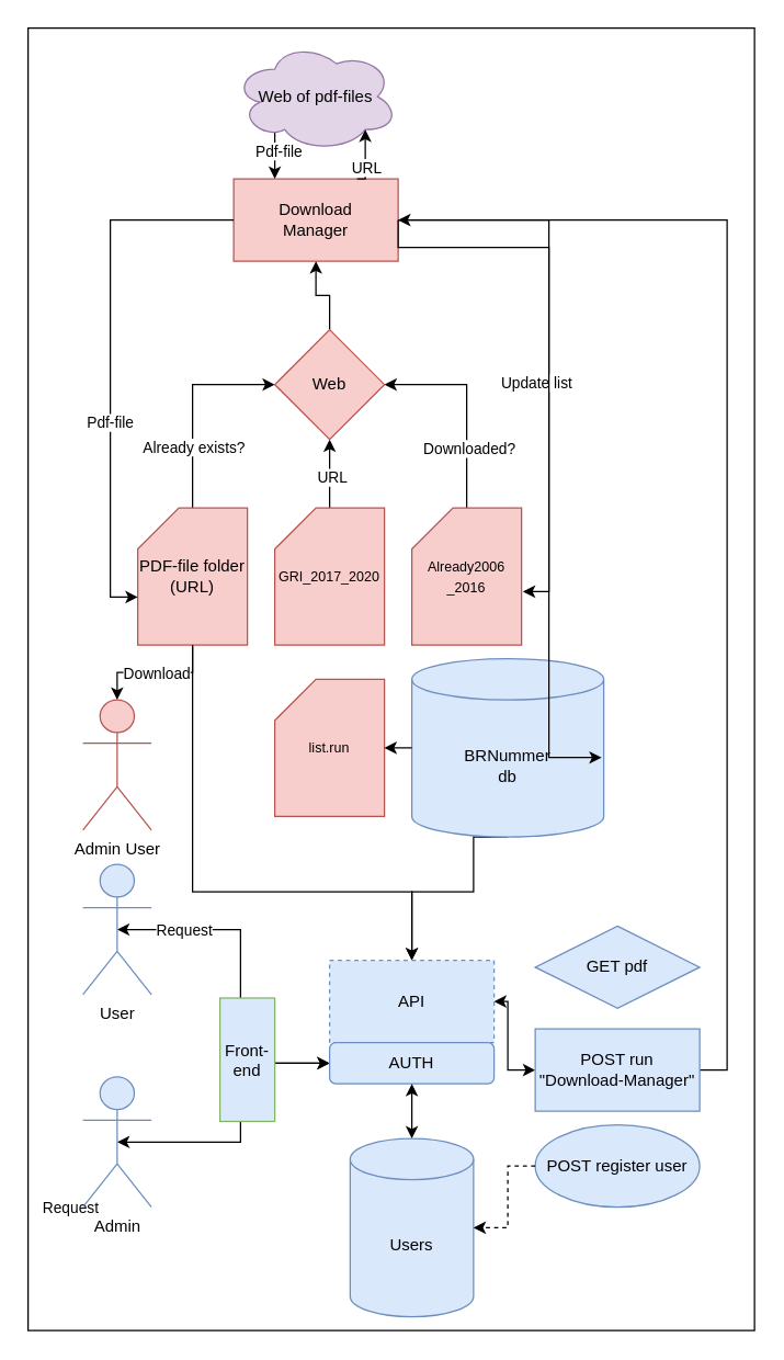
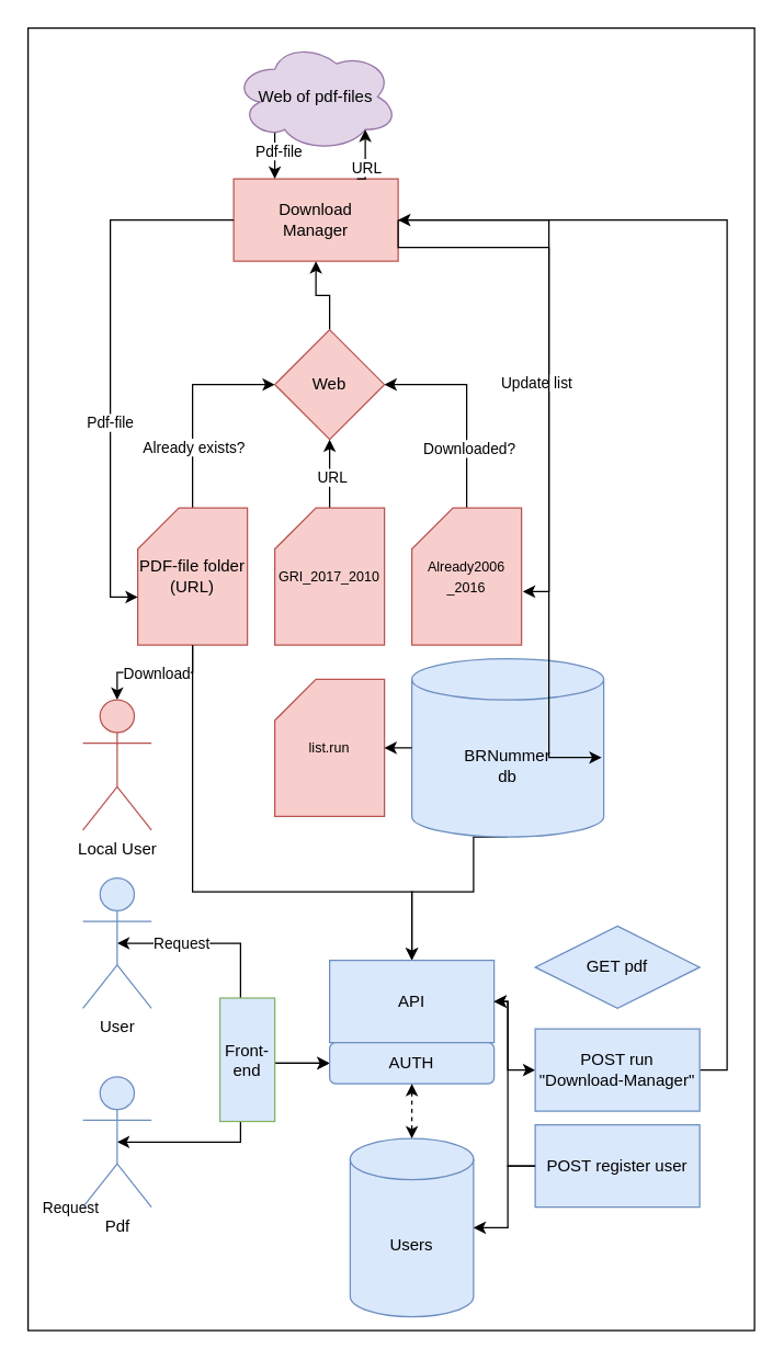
  <mxCell id="0" />
  <mxCell id="1" parent="0" />
  <mxCell id="2" value="" style="rounded=0;whiteSpace=wrap;html=1;" vertex="1" parent="1"><mxGeometry width="530" height="950" as="geometry" x="20" y="20" /></mxCell>
  <mxCell id="3" value="Download&lt;br&gt;Manager" style="rounded=0;whiteSpace=wrap;html=1;fillColor=#f8cecc;strokeColor=#b85450;" vertex="1" parent="1"><mxGeometry x="170" y="130" width="120" height="60" as="geometry" /></mxCell>
  <mxCell id="4" style="edgeStyle=orthogonalEdgeStyle;rounded=0;orthogonalLoop=1;jettySize=auto;html=1;exitX=0.5;exitY=0;exitDx=0;exitDy=0;exitPerimeter=0;entryX=0;entryY=0.5;entryDx=0;entryDy=0;" edge="1" parent="1" source="7" target="18"><mxGeometry relative="1" as="geometry" /></mxCell>
  <mxCell id="5" value="Already exists?" style="edgeLabel;html=1;align=center;verticalAlign=middle;resizable=0;points=[];" vertex="1" connectable="0" parent="4"><mxGeometry x="-0.4" relative="1" as="geometry"><mxPoint as="offset" /></mxGeometry></mxCell>
  <mxCell id="6" style="edgeStyle=orthogonalEdgeStyle;rounded=0;orthogonalLoop=1;jettySize=auto;html=1;exitX=0.5;exitY=1;exitDx=0;exitDy=0;exitPerimeter=0;" edge="1" parent="1" source="7" target="29"><mxGeometry relative="1" as="geometry"><Array as="points"><mxPoint x="140" y="650" /><mxPoint x="300" y="650" /></Array></mxGeometry></mxCell>
  <mxCell id="7" value="PDF-file folder&lt;div&gt;(URL)&lt;/div&gt;" style="shape=card;whiteSpace=wrap;html=1;fillColor=#f8cecc;strokeColor=#b85450;" vertex="1" parent="1"><mxGeometry x="100" y="370" width="80" height="100" as="geometry" /></mxCell>
  <mxCell id="8" style="edgeStyle=orthogonalEdgeStyle;rounded=0;orthogonalLoop=1;jettySize=auto;html=1;exitX=0.5;exitY=0;exitDx=0;exitDy=0;exitPerimeter=0;entryX=0.5;entryY=1;entryDx=0;entryDy=0;" edge="1" parent="1" source="10" target="18"><mxGeometry relative="1" as="geometry" /></mxCell>
  <mxCell id="9" value="URL" style="edgeLabel;html=1;align=center;verticalAlign=middle;resizable=0;points=[];" vertex="1" connectable="0" parent="8"><mxGeometry x="-0.08" y="-1" relative="1" as="geometry"><mxPoint as="offset" /></mxGeometry></mxCell>
- <mxCell id="10" value="&lt;font style=&quot;font-size: 10px;&quot;&gt;GRI_2017_2020&lt;/font&gt;" style="shape=card;whiteSpace=wrap;html=1;fillColor=#f8cecc;strokeColor=#b85450;" vertex="1" parent="1"><mxGeometry x="200" y="370" width="80" height="100" as="geometry" /></mxCell>
+ <mxCell id="10" value="&lt;font style=&quot;font-size: 10px;&quot;&gt;GRI_2017_2010&lt;/font&gt;" style="shape=card;whiteSpace=wrap;html=1;fillColor=#f8cecc;strokeColor=#b85450;" vertex="1" parent="1"><mxGeometry x="200" y="370" width="80" height="100" as="geometry" /></mxCell>
  <mxCell id="11" style="edgeStyle=orthogonalEdgeStyle;rounded=0;orthogonalLoop=1;jettySize=auto;html=1;exitX=0.5;exitY=0;exitDx=0;exitDy=0;exitPerimeter=0;entryX=1;entryY=0.5;entryDx=0;entryDy=0;" edge="1" parent="1" source="13" target="18"><mxGeometry relative="1" as="geometry" /></mxCell>
  <mxCell id="12" value="Downloaded?" style="edgeLabel;html=1;align=center;verticalAlign=middle;resizable=0;points=[];" vertex="1" connectable="0" parent="11"><mxGeometry x="-0.413" y="-1" relative="1" as="geometry"><mxPoint as="offset" /></mxGeometry></mxCell>
  <mxCell id="13" value="&lt;span style=&quot;font-size: 10px;&quot;&gt;Already2006&lt;/span&gt;&lt;div&gt;&lt;span style=&quot;font-size: 10px;&quot;&gt;_2016&lt;/span&gt;&lt;/div&gt;" style="shape=card;whiteSpace=wrap;html=1;fillColor=#f8cecc;strokeColor=#b85450;" vertex="1" parent="1"><mxGeometry x="300" y="370" width="80" height="100" as="geometry" /></mxCell>
  <mxCell id="14" style="edgeStyle=orthogonalEdgeStyle;rounded=0;orthogonalLoop=1;jettySize=auto;html=1;exitX=0.31;exitY=0.8;exitDx=0;exitDy=0;exitPerimeter=0;entryX=0.25;entryY=0;entryDx=0;entryDy=0;" edge="1" parent="1" source="16" target="3"><mxGeometry relative="1" as="geometry" /></mxCell>
  <mxCell id="15" value="Pdf-file" style="edgeLabel;html=1;align=center;verticalAlign=middle;resizable=0;points=[];" vertex="1" connectable="0" parent="14"><mxGeometry x="0.054" y="2" relative="1" as="geometry"><mxPoint as="offset" /></mxGeometry></mxCell>
  <mxCell id="16" value="Web of pdf-files" style="ellipse;shape=cloud;whiteSpace=wrap;html=1;fillColor=#e1d5e7;strokeColor=#9673a6;" vertex="1" parent="1"><mxGeometry x="170" y="30" width="120" height="80" as="geometry" /></mxCell>
  <mxCell id="17" style="edgeStyle=orthogonalEdgeStyle;rounded=0;orthogonalLoop=1;jettySize=auto;html=1;exitX=0.5;exitY=0;exitDx=0;exitDy=0;entryX=0.5;entryY=1;entryDx=0;entryDy=0;" edge="1" parent="1" source="18" target="3"><mxGeometry relative="1" as="geometry" /></mxCell>
  <mxCell id="18" value="Web" style="rhombus;whiteSpace=wrap;html=1;fillColor=#f8cecc;strokeColor=#b85450;" vertex="1" parent="1"><mxGeometry x="200" y="240" width="80" height="80" as="geometry" /></mxCell>
  <mxCell id="19" style="edgeStyle=orthogonalEdgeStyle;rounded=0;orthogonalLoop=1;jettySize=auto;html=1;exitX=0.75;exitY=0;exitDx=0;exitDy=0;entryX=0.8;entryY=0.8;entryDx=0;entryDy=0;entryPerimeter=0;" edge="1" parent="1" source="3" target="16"><mxGeometry relative="1" as="geometry" /></mxCell>
  <mxCell id="20" value="URL" style="edgeLabel;html=1;align=center;verticalAlign=middle;resizable=0;points=[];" vertex="1" connectable="0" parent="19"><mxGeometry x="-0.267" relative="1" as="geometry"><mxPoint as="offset" /></mxGeometry></mxCell>
  <mxCell id="21" style="edgeStyle=orthogonalEdgeStyle;rounded=0;orthogonalLoop=1;jettySize=auto;html=1;exitX=0;exitY=0.5;exitDx=0;exitDy=0;entryX=0;entryY=0;entryDx=0;entryDy=65;entryPerimeter=0;" edge="1" parent="1" source="3" target="7"><mxGeometry relative="1" as="geometry" /></mxCell>
  <mxCell id="22" value="Pdf-file" style="edgeLabel;html=1;align=center;verticalAlign=middle;resizable=0;points=[];" vertex="1" connectable="0" parent="21"><mxGeometry x="0.232" y="-1" relative="1" as="geometry"><mxPoint as="offset" /></mxGeometry></mxCell>
  <mxCell id="23" style="edgeStyle=orthogonalEdgeStyle;rounded=0;orthogonalLoop=1;jettySize=auto;html=1;exitX=1;exitY=0.5;exitDx=0;exitDy=0;entryX=1.013;entryY=0.61;entryDx=0;entryDy=0;entryPerimeter=0;" edge="1" parent="1" source="3" target="13"><mxGeometry relative="1" as="geometry" /></mxCell>
  <mxCell id="24" value="Update list" style="edgeLabel;html=1;align=center;verticalAlign=middle;resizable=0;points=[];" vertex="1" connectable="0" parent="23"><mxGeometry x="0.205" y="4" relative="1" as="geometry"><mxPoint x="-14" y="-13" as="offset" /></mxGeometry></mxCell>
  <mxCell id="25" style="edgeStyle=orthogonalEdgeStyle;rounded=0;orthogonalLoop=1;jettySize=auto;html=1;exitX=0.5;exitY=1;exitDx=0;exitDy=0;exitPerimeter=0;entryX=0.5;entryY=0;entryDx=0;entryDy=0;" edge="1" parent="1" source="26" target="29"><mxGeometry relative="1" as="geometry"><Array as="points"><mxPoint x="345" y="650" /><mxPoint x="300" y="650" /></Array></mxGeometry></mxCell>
  <mxCell id="26" value="BRNummer&lt;div&gt;db&lt;/div&gt;" style="shape=cylinder3;whiteSpace=wrap;html=1;boundedLbl=1;backgroundOutline=1;size=15;fillColor=#dae8fc;strokeColor=#6c8ebf;" vertex="1" parent="1"><mxGeometry x="300" y="480" width="140" height="130" as="geometry" /></mxCell>
  <mxCell id="27" style="edgeStyle=orthogonalEdgeStyle;rounded=0;orthogonalLoop=1;jettySize=auto;html=1;exitX=1;exitY=0.5;exitDx=0;exitDy=0;entryX=0.989;entryY=0.554;entryDx=0;entryDy=0;entryPerimeter=0;" edge="1" parent="1" source="3" target="26"><mxGeometry relative="1" as="geometry"><Array as="points"><mxPoint x="400" y="180" /><mxPoint x="400" y="552" /></Array></mxGeometry></mxCell>
  <mxCell id="28" value="Users" style="shape=cylinder3;whiteSpace=wrap;html=1;boundedLbl=1;backgroundOutline=1;size=15;fillColor=#dae8fc;strokeColor=#6c8ebf;" vertex="1" parent="1"><mxGeometry x="255" y="830" width="90" height="130" as="geometry" /></mxCell>
- <mxCell id="29" value="API" style="rounded=0;whiteSpace=wrap;html=1;fillColor=#dae8fc;strokeColor=#6c8ebf;dashed=1;" vertex="1" parent="1"><mxGeometry x="240" y="700" width="120" height="60" as="geometry" /></mxCell>
+ <mxCell id="29" value="API" style="rounded=0;whiteSpace=wrap;html=1;fillColor=#dae8fc;strokeColor=#6c8ebf;" vertex="1" parent="1"><mxGeometry x="240" y="700" width="120" height="60" as="geometry" /></mxCell>
  <mxCell id="30" style="edgeStyle=orthogonalEdgeStyle;rounded=0;orthogonalLoop=1;jettySize=auto;html=1;exitX=0.5;exitY=0.5;exitDx=0;exitDy=0;exitPerimeter=0;entryX=0;entryY=0.5;entryDx=0;entryDy=0;startArrow=classic;startFill=1;" edge="1" parent="1" source="32" target="40"><mxGeometry relative="1" as="geometry" /></mxCell>
  <mxCell id="31" value="Request" style="edgeLabel;html=1;align=center;verticalAlign=middle;resizable=0;points=[];" vertex="1" connectable="0" parent="30"><mxGeometry x="-0.621" y="-3" relative="1" as="geometry"><mxPoint y="-3" as="offset" /></mxGeometry></mxCell>
- <mxCell id="32" value="User" style="shape=umlActor;verticalLabelPosition=bottom;verticalAlign=top;html=1;outlineConnect=0;fillColor=#dae8fc;strokeColor=#6c8ebf;" vertex="1" parent="1"><mxGeometry x="60" y="630" width="50" height="95" as="geometry" /></mxCell>
+ <mxCell id="32" value="User" style="shape=umlActor;verticalLabelPosition=bottom;verticalAlign=top;html=1;outlineConnect=0;fillColor=#dae8fc;strokeColor=#6c8ebf;" vertex="1" parent="1"><mxGeometry x="60" y="640" width="50" height="95" as="geometry" /></mxCell>
  <mxCell id="33" style="edgeStyle=orthogonalEdgeStyle;rounded=0;orthogonalLoop=1;jettySize=auto;html=1;exitX=0.5;exitY=0.5;exitDx=0;exitDy=0;exitPerimeter=0;entryX=0;entryY=0.5;entryDx=0;entryDy=0;startArrow=classic;startFill=1;" edge="1" parent="1" source="35" target="40"><mxGeometry relative="1" as="geometry" /></mxCell>
  <mxCell id="34" value="Request" style="edgeLabel;html=1;align=center;verticalAlign=middle;resizable=0;points=[];" vertex="1" connectable="0" parent="33"><mxGeometry x="-0.586" y="-2" relative="1" as="geometry"><mxPoint x="-79" y="46" as="offset" /></mxGeometry></mxCell>
- <mxCell id="35" value="Admin" style="shape=umlActor;verticalLabelPosition=bottom;verticalAlign=top;html=1;outlineConnect=0;fillColor=#dae8fc;strokeColor=#6c8ebf;" vertex="1" parent="1"><mxGeometry x="60" y="785" width="50" height="95" as="geometry" /></mxCell>
+ <mxCell id="35" value="Pdf" style="shape=umlActor;verticalLabelPosition=bottom;verticalAlign=top;html=1;outlineConnect=0;fillColor=#dae8fc;strokeColor=#6c8ebf;" vertex="1" parent="1"><mxGeometry x="60" y="785" width="50" height="95" as="geometry" /></mxCell>
  <mxCell id="36" value="GET pdf" style="rhombus;whiteSpace=wrap;html=1;fillColor=#dae8fc;strokeColor=#6c8ebf;" vertex="1" parent="1"><mxGeometry x="390" y="675" width="120" height="60" as="geometry" /></mxCell>
  <mxCell id="37" style="edgeStyle=orthogonalEdgeStyle;rounded=0;orthogonalLoop=1;jettySize=auto;html=1;exitX=0;exitY=0.5;exitDx=0;exitDy=0;entryX=1;entryY=0.5;entryDx=0;entryDy=0;startArrow=classic;startFill=1;" edge="1" parent="1" source="39" target="29"><mxGeometry relative="1" as="geometry" /></mxCell>
  <mxCell id="38" style="edgeStyle=orthogonalEdgeStyle;rounded=0;orthogonalLoop=1;jettySize=auto;html=1;exitX=1;exitY=0.5;exitDx=0;exitDy=0;entryX=1;entryY=0.5;entryDx=0;entryDy=0;" edge="1" parent="1" source="39" target="3"><mxGeometry relative="1" as="geometry" /></mxCell>
  <mxCell id="39" value="POST run &quot;Download-Manager&quot;" style="rounded=0;whiteSpace=wrap;html=1;fillColor=#dae8fc;strokeColor=#6c8ebf;" vertex="1" parent="1"><mxGeometry x="390" y="750" width="120" height="60" as="geometry" /></mxCell>
  <mxCell id="40" value="AUTH" style="whiteSpace=wrap;html=1;fillColor=#dae8fc;strokeColor=#6c8ebf;rounded=1;" vertex="1" parent="1"><mxGeometry x="240" y="760" width="120" height="30" as="geometry" /></mxCell>
- <mxCell id="41" value="Admin User" style="shape=umlActor;verticalLabelPosition=bottom;verticalAlign=top;html=1;outlineConnect=0;fillColor=#f8cecc;strokeColor=#b85450;" vertex="1" parent="1"><mxGeometry x="60" y="510" width="50" height="95" as="geometry" /></mxCell>
+ <mxCell id="41" value="Local User" style="shape=umlActor;verticalLabelPosition=bottom;verticalAlign=top;html=1;outlineConnect=0;fillColor=#f8cecc;strokeColor=#b85450;" vertex="1" parent="1"><mxGeometry x="60" y="510" width="50" height="95" as="geometry" /></mxCell>
  <mxCell id="42" style="edgeStyle=orthogonalEdgeStyle;rounded=0;orthogonalLoop=1;jettySize=auto;html=1;exitX=0.5;exitY=1;exitDx=0;exitDy=0;exitPerimeter=0;entryX=0.5;entryY=0;entryDx=0;entryDy=0;entryPerimeter=0;" edge="1" parent="1" source="7" target="41"><mxGeometry relative="1" as="geometry" /></mxCell>
  <mxCell id="43" value="Download" style="edgeLabel;html=1;align=center;verticalAlign=middle;resizable=0;points=[];" vertex="1" connectable="0" parent="42"><mxGeometry x="-0.011" relative="1" as="geometry"><mxPoint as="offset" /></mxGeometry></mxCell>
- <mxCell id="44" style="edgeStyle=orthogonalEdgeStyle;rounded=0;orthogonalLoop=1;jettySize=auto;html=1;exitX=0.5;exitY=1;exitDx=0;exitDy=0;entryX=0.5;entryY=0;entryDx=0;entryDy=0;entryPerimeter=0;startArrow=classic;startFill=1;" edge="1" parent="1" source="40" target="28"><mxGeometry relative="1" as="geometry" /></mxCell>
- <mxCell id="46" value="POST register user" style="ellipse;whiteSpace=wrap;html=1;fillColor=#dae8fc;strokeColor=#6c8ebf;" vertex="1" parent="1"><mxGeometry x="390" y="820" width="120" height="60" as="geometry" /></mxCell>
+ <mxCell id="44" style="edgeStyle=orthogonalEdgeStyle;rounded=0;orthogonalLoop=1;jettySize=auto;html=1;exitX=0.5;exitY=1;exitDx=0;exitDy=0;entryX=0.5;entryY=0;entryDx=0;entryDy=0;entryPerimeter=0;startArrow=classic;startFill=1;dashed=1;" edge="1" parent="1" source="40" target="28"><mxGeometry relative="1" as="geometry" /></mxCell>
+ <mxCell id="45" style="edgeStyle=orthogonalEdgeStyle;rounded=0;orthogonalLoop=1;jettySize=auto;html=1;exitX=0;exitY=0.5;exitDx=0;exitDy=0;entryX=1;entryY=0.5;entryDx=0;entryDy=0;" edge="1" parent="1" source="46" target="29"><mxGeometry relative="1" as="geometry"><Array as="points"><mxPoint x="370" y="850" /><mxPoint x="370" y="730" /></Array></mxGeometry></mxCell>
+ <mxCell id="46" value="POST register user" style="rounded=0;whiteSpace=wrap;html=1;fillColor=#dae8fc;strokeColor=#6c8ebf;" vertex="1" parent="1"><mxGeometry x="390" y="820" width="120" height="60" as="geometry" /></mxCell>
  <mxCell id="47" value="&lt;font style=&quot;font-size: 10px;&quot;&gt;list.run&lt;/font&gt;" style="shape=card;whiteSpace=wrap;html=1;fillColor=#f8cecc;strokeColor=#b85450;" vertex="1" parent="1"><mxGeometry x="200" y="495" width="80" height="100" as="geometry" /></mxCell>
  <mxCell id="48" style="edgeStyle=orthogonalEdgeStyle;rounded=0;orthogonalLoop=1;jettySize=auto;html=1;exitX=0;exitY=0.5;exitDx=0;exitDy=0;exitPerimeter=0;entryX=1;entryY=0.5;entryDx=0;entryDy=0;entryPerimeter=0;" edge="1" parent="1" source="26" target="47"><mxGeometry relative="1" as="geometry" /></mxCell>
- <mxCell id="49" style="edgeStyle=orthogonalEdgeStyle;rounded=0;orthogonalLoop=1;jettySize=auto;html=1;exitX=0;exitY=0.5;exitDx=0;exitDy=0;entryX=1;entryY=0.5;entryDx=0;entryDy=0;entryPerimeter=0;dashed=1;" edge="1" parent="1" source="46" target="28"><mxGeometry relative="1" as="geometry"><Array as="points"><mxPoint x="370" y="850" /><mxPoint x="370" y="895" /></Array></mxGeometry></mxCell>
+ <mxCell id="49" style="edgeStyle=orthogonalEdgeStyle;rounded=0;orthogonalLoop=1;jettySize=auto;html=1;exitX=0;exitY=0.5;exitDx=0;exitDy=0;entryX=1;entryY=0.5;entryDx=0;entryDy=0;entryPerimeter=0;" edge="1" parent="1" source="46" target="28"><mxGeometry relative="1" as="geometry"><Array as="points"><mxPoint x="370" y="850" /><mxPoint x="370" y="895" /></Array></mxGeometry></mxCell>
  <mxCell id="50" value="Front-end" style="rounded=0;whiteSpace=wrap;html=1;fillColor=#dae8fc;strokeColor=#82b366;" vertex="1" parent="1"><mxGeometry x="160" y="727.5" width="40" height="90" as="geometry" /></mxCell>
